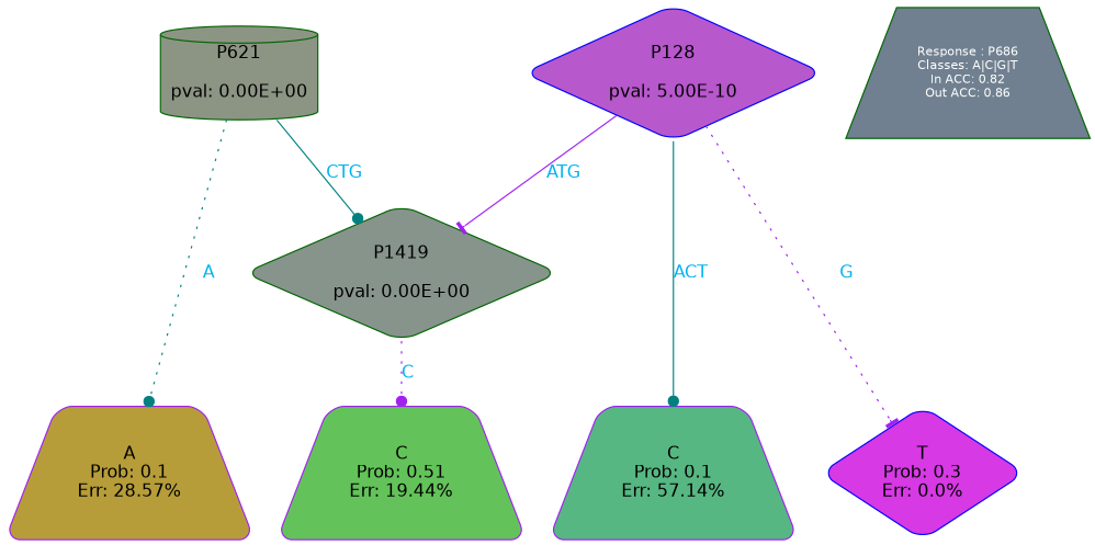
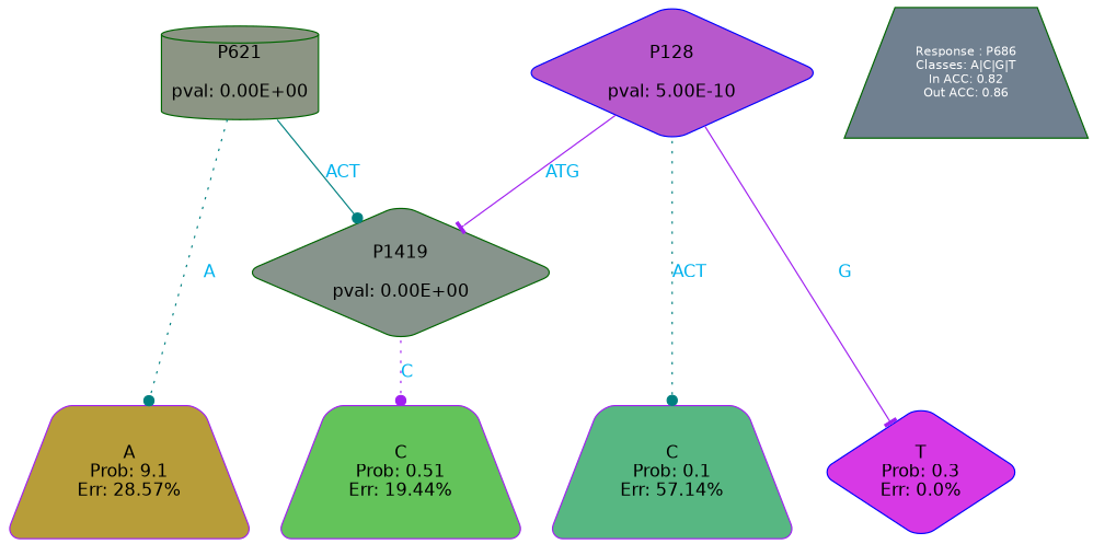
  digraph {
    ranksep=equally
    splines=polylines
    node [color=purple fontname=helvetica shape=trapezium style="filled, rounded"]
    edge [arrowhead=dot color=teal fontcolor=deepskyblue2 fontname=helvetica style=solid]
-   n1 [fillcolor="#b79d39" label="A\nProb: 0.1\nErr: 28.57%"]
+   n1 [fillcolor="#b79d39" label="A\nProb: 9.1\nErr: 28.57%"]
    n2 [fillcolor="#57b782" label="C\nProb: 0.1\nErr: 57.14%"]
    n3 [color=blue fillcolor="#d739e5" label="T\nProb: 0.3\nErr: 0.0%" shape=diamond]
    n4 [fillcolor="#63c35a" label="C\nProb: 0.51\nErr: 19.44%"]
    n5 [align=left color=darkgreen fillcolor=slategray fontcolor=white fontsize=10 label="Response : P686\nClasses: A|C|G|T\nIn ACC: 0.82\nOut ACC: 0.86\n" style=filled]
    n6 [color=darkgreen fillcolor="#8c9584" label="P621\n\npval: 0.00E+00" shape=cylinder]
    n7 [color=darkgreen fillcolor="#87948c" label="P1419\n\npval: 0.00E+00" shape=diamond]
    n8 [color=blue fillcolor="#b758cc" label="P128\n\npval: 5.00E-10" shape=diamond]
    subgraph sub_1 {
      rank=same
      n1
      n2
      n3
      n4
    }
    subgraph sub_2 {
      rank=same
      n5
      n6
    }
    n6 -> n1 [label=A style=dotted]
-   n6 -> n7 [label=CTG]
+   n6 -> n7 [label=ACT]
    n7 -> n4 [color=purple label=C style=dotted]
-   n8 -> n2 [label=ACT]
-   n8 -> n3 [arrowhead=tee color=purple label=G style=dotted]
+   n8 -> n2 [label=ACT style=dotted]
+   n8 -> n3 [arrowhead=tee color=purple label=G]
    n8 -> n7 [arrowhead=tee color=purple label=ATG]
  }
